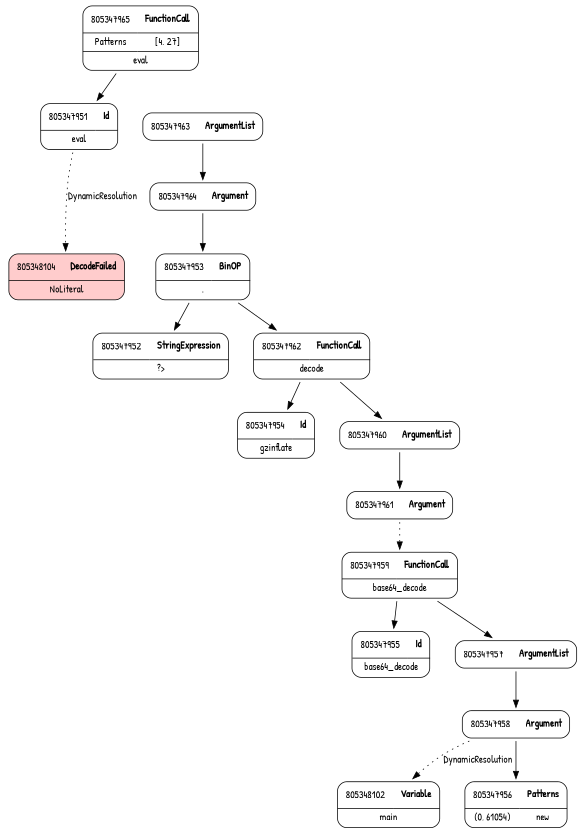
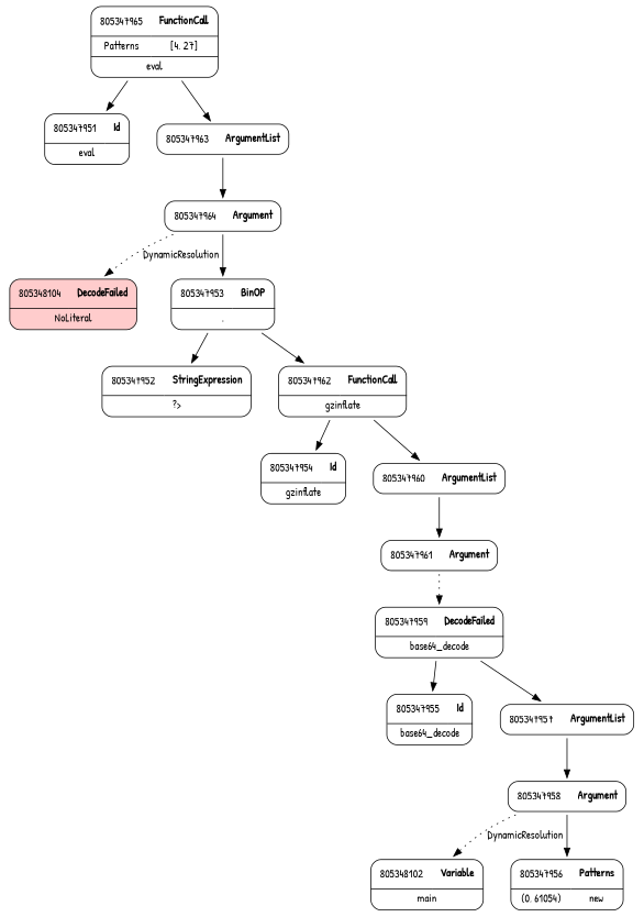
  digraph {
    fontname="Patrick Hand"
    node [fontname="Patrick Hand" shape=none]
    edge [fontname="Patrick Hand" weight=2]
    n1 [label=<<TABLE border='1' cellspacing='0' cellpadding='10' style='rounded' ><TR><TD border='0'>805348102</TD><TD border='0'><B>Variable</B></TD></TR><HR/><TR><TD border='0' cellpadding='5' colspan='2'>main</TD></TR></TABLE>>]
    n2 [label=<<TABLE border='1' cellspacing='0' cellpadding='10' style='rounded' bgcolor='#FFCCCC' ><TR><TD border='0'>805348104</TD><TD border='0'><B>DecodeFailed</B></TD></TR><HR/><TR><TD border='0' cellpadding='5' colspan='2'>NoLiteral</TD></TR></TABLE>>]
    n3 [label=<<TABLE border='1' cellspacing='0' cellpadding='10' style='rounded' ><TR><TD border='0'>805347951</TD><TD border='0'><B>Id</B></TD></TR><HR/><TR><TD border='0' cellpadding='5' colspan='2'>eval</TD></TR></TABLE>>]
    n4 [label=<<TABLE border='1' cellspacing='0' cellpadding='10' style='rounded' ><TR><TD border='0'>805347952</TD><TD border='0'><B>StringExpression</B></TD></TR><HR/><TR><TD border='0' cellpadding='5' colspan='2'>?&gt;</TD></TR></TABLE>>]
    n5 [label=<<TABLE border='1' cellspacing='0' cellpadding='10' style='rounded' ><TR><TD border='0'>805347953</TD><TD border='0'><B>BinOP</B></TD></TR><HR/><TR><TD border='0' cellpadding='5' colspan='2'>.</TD></TR></TABLE>>]
-   n6 [label=<<TABLE border='1' cellspacing='0' cellpadding='10' style='rounded' ><TR><TD border='0'>805347962</TD><TD border='0'><B>FunctionCall</B></TD></TR><HR/><TR><TD border='0' cellpadding='5' colspan='2'>decode</TD></TR></TABLE>>]
+   n6 [label=<<TABLE border='1' cellspacing='0' cellpadding='10' style='rounded' ><TR><TD border='0'>805347962</TD><TD border='0'><B>FunctionCall</B></TD></TR><HR/><TR><TD border='0' cellpadding='5' colspan='2'>gzinflate</TD></TR></TABLE>>]
    n7 [label=<<TABLE border='1' cellspacing='0' cellpadding='10' style='rounded' ><TR><TD border='0'>805347954</TD><TD border='0'><B>Id</B></TD></TR><HR/><TR><TD border='0' cellpadding='5' colspan='2'>gzinflate</TD></TR></TABLE>>]
    n8 [label=<<TABLE border='1' cellspacing='0' cellpadding='10' style='rounded' ><TR><TD border='0'>805347960</TD><TD border='0'><B>ArgumentList</B></TD></TR></TABLE>>]
    n9 [label=<<TABLE border='1' cellspacing='0' cellpadding='10' style='rounded' ><TR><TD border='0'>805347961</TD><TD border='0'><B>Argument</B></TD></TR></TABLE>>]
    n10 [label=<<TABLE border='1' cellspacing='0' cellpadding='10' style='rounded' ><TR><TD border='0'>805347955</TD><TD border='0'><B>Id</B></TD></TR><HR/><TR><TD border='0' cellpadding='5' colspan='2'>base64_decode</TD></TR></TABLE>>]
    n11 [label=<<TABLE border='1' cellspacing='0' cellpadding='10' style='rounded' ><TR><TD border='0'>805347956</TD><TD border='0'><B>Patterns</B></TD></TR><HR/><TR><TD border='0' cellpadding='5'>(0, 61054)</TD><TD border='0' cellpadding='5'>new</TD></TR></TABLE>>]
    n12 [label=<<TABLE border='1' cellspacing='0' cellpadding='10' style='rounded' ><TR><TD border='0'>805347957</TD><TD border='0'><B>ArgumentList</B></TD></TR></TABLE>>]
    n13 [label=<<TABLE border='1' cellspacing='0' cellpadding='10' style='rounded' ><TR><TD border='0'>805347958</TD><TD border='0'><B>Argument</B></TD></TR></TABLE>>]
-   n14 [label=<<TABLE border='1' cellspacing='0' cellpadding='10' style='rounded' ><TR><TD border='0'>805347959</TD><TD border='0'><B>FunctionCall</B></TD></TR><HR/><TR><TD border='0' cellpadding='5' colspan='2'>base64_decode</TD></TR></TABLE>>]
+   n14 [label=<<TABLE border='1' cellspacing='0' cellpadding='10' style='rounded' ><TR><TD border='0'>805347959</TD><TD border='0'><B>DecodeFailed</B></TD></TR><HR/><TR><TD border='0' cellpadding='5' colspan='2'>base64_decode</TD></TR></TABLE>>]
    n15 [label=<<TABLE border='1' cellspacing='0' cellpadding='10' style='rounded' ><TR><TD border='0'>805347963</TD><TD border='0'><B>ArgumentList</B></TD></TR></TABLE>>]
    n16 [label=<<TABLE border='1' cellspacing='0' cellpadding='10' style='rounded' ><TR><TD border='0'>805347964</TD><TD border='0'><B>Argument</B></TD></TR></TABLE>>]
    n17 [label=<<TABLE border='1' cellspacing='0' cellpadding='10' style='rounded' ><TR><TD border='0'>805347965</TD><TD border='0'><B>FunctionCall</B></TD></TR><HR/><TR><TD border='0' cellpadding='5'>Patterns</TD><TD border='0' cellpadding='5'>[4, 27]</TD></TR><HR/><TR><TD border='0' cellpadding='5' colspan='2'>eval</TD></TR></TABLE>>]
    n5 -> n4
    n5 -> n6
    n6 -> n7
    n6 -> n8
    n8 -> n9
    n9 -> n14 [style=dotted]
    n12 -> n13
    n13 -> n1 [label=DynamicResolution style=dotted weight=""]
    n13 -> n11
    n14 -> n10
    n14 -> n12
    n15 -> n16
-   n3 -> n2 [label=DynamicResolution style=dotted weight=""]
+   n16 -> n2 [label=DynamicResolution style=dotted weight=""]
    n16 -> n5
    n17 -> n3
+   n17 -> n15
  }
